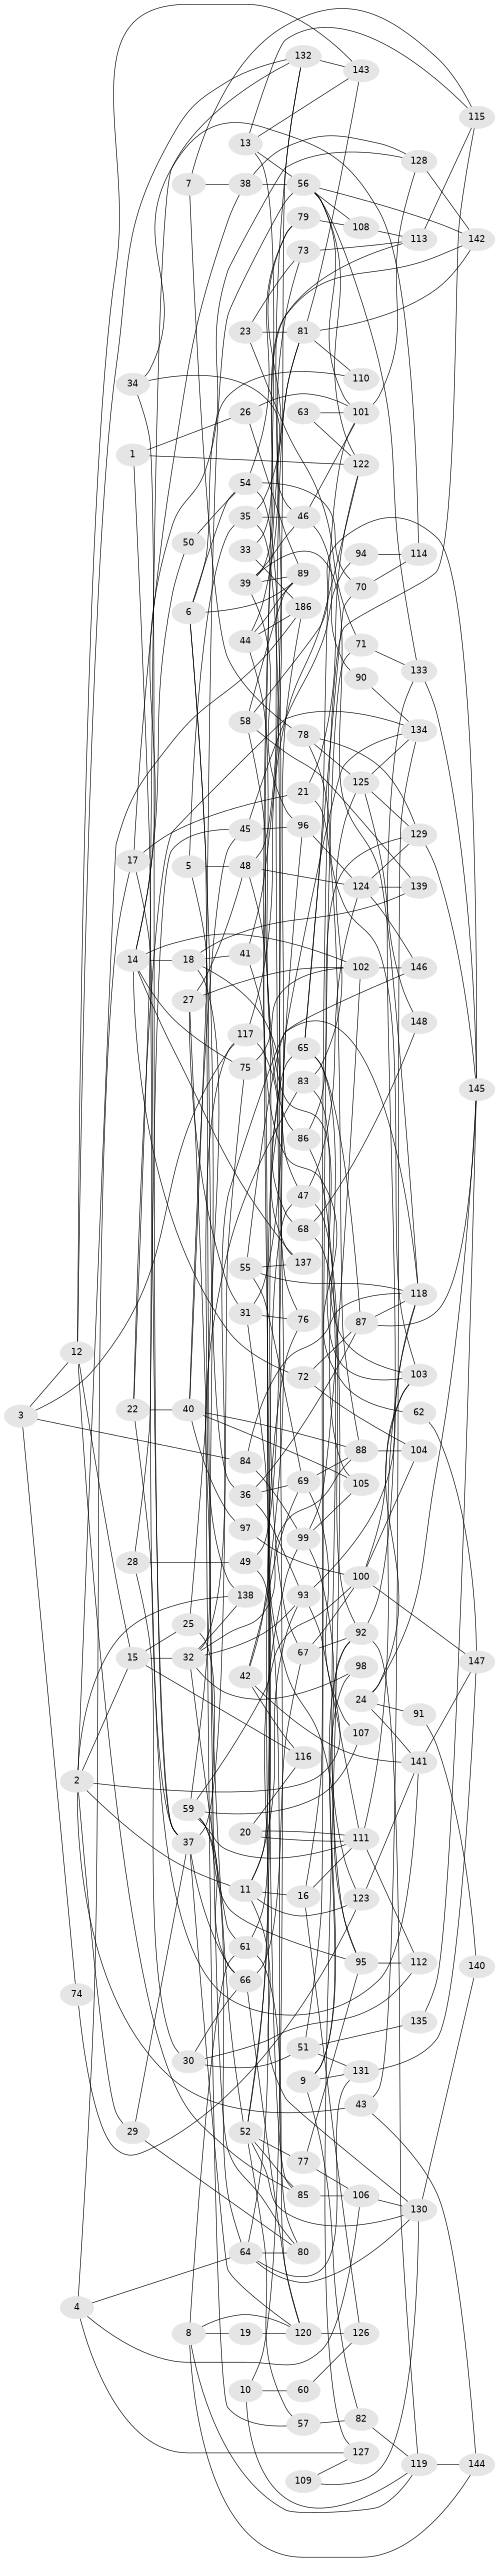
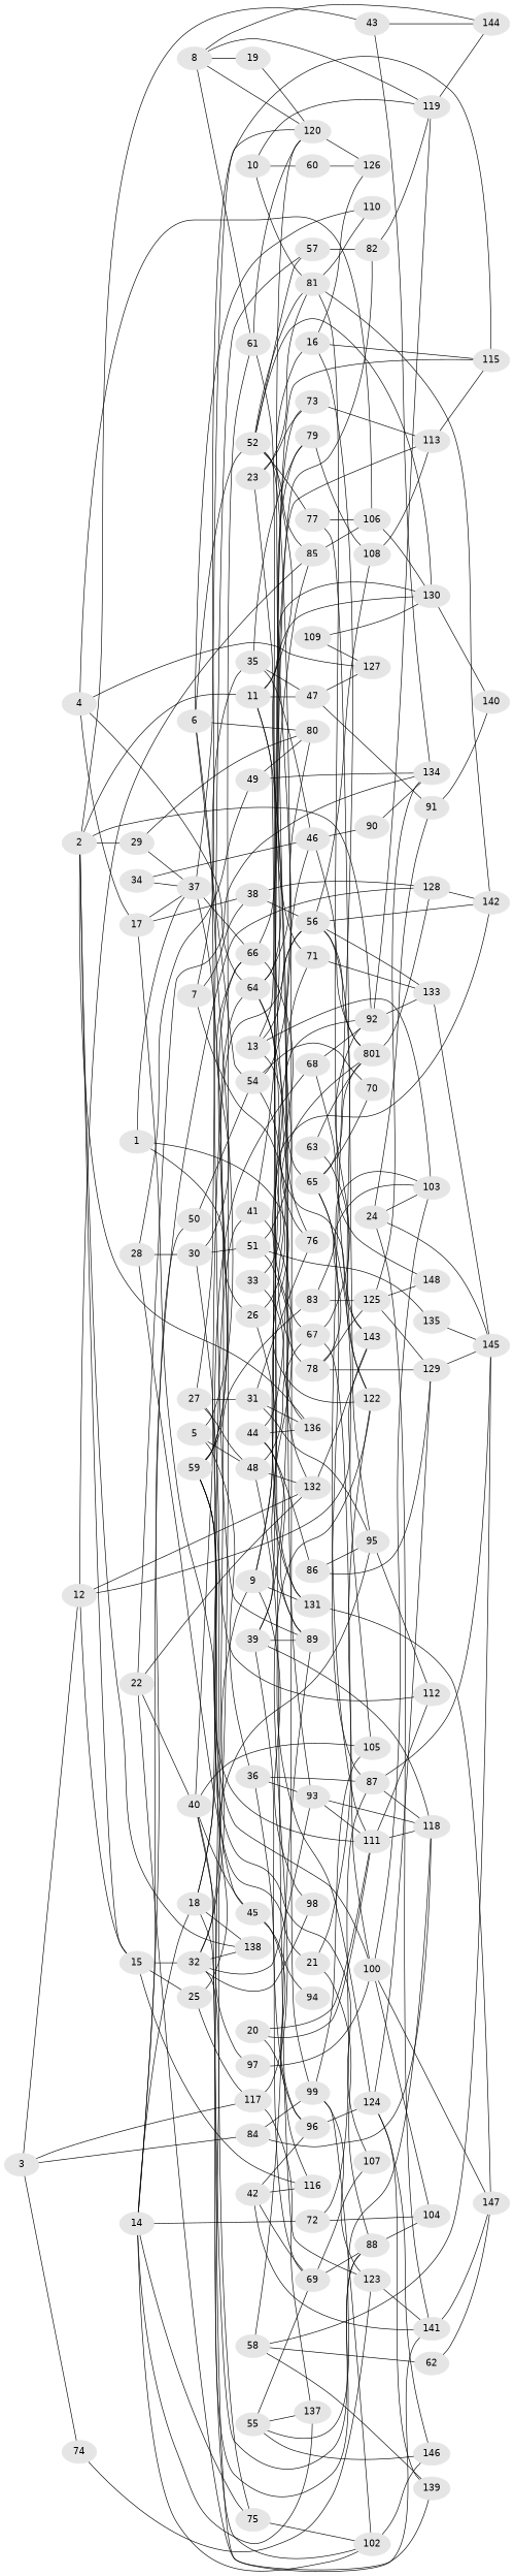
  graph {
    fontname="DejaVu Sans"
    rankdir=LR
    node [color=gray90 fontname="DejaVu Sans" style=filled]
    edge [fontname="DejaVu Sans"]
    1
    26
    37
    122
    89
-   101
+   101 [label=801]
    120
    75
    66
    2
    11
    15
    29
    43
    92
-   136 [label=186]
+   136
    138
    16
    47
    93
    123
    130
    25
    32
    116
    80
    144
    134
    119
    133
    3
    12
    74
    84
    117
    85
    132
    143
    118
    99
    137
    4
    17
    64
    106
    127
    38
    21
    131
    76
    5
    35
    36
    48
    46
    79
    69
    87
    67
    124
    6
    52
    54
    110
    81
    57
    77
    70
    7
    78
    115
    56
    128
    103
    125
    129
    8
    19
    61
    65
    126
    9
    82
    98
    147
    10
    60
    142
    111
    91
    141
    140
    13
    108
    14
    18
    50
    72
    102
    41
    68
    139
    104
    146
    95
    88
    112
    148
    20
    22
    40
    45
    97
    105
    23
    71
    73
    113
    24
    145
    27
    31
    28
    30
    49
    51
    96
    94
    135
    33
    34
-   114
    90
    107
    39
    100
    42
    44
    86
    109
    55
    58
    62
    59
    83
    63
    1 -- 26
    1 -- 37
    1 -- 122
    26 -- 89
    26 -- 101
    37 -- 120
    37 -- 75
    37 -- 66
    101 -- 128
    120 -- 126
    75 -- 102
    66 -- 120
    66 -- 67
    2 -- 11
    2 -- 15
    2 -- 29
    2 -- 43
    2 -- 92
    2 -- 136
    2 -- 138
    11 -- 16
    11 -- 47
    11 -- 93
    11 -- 123
    11 -- 130
    15 -- 25
    15 -- 32
    15 -- 116
    29 -- 37
    29 -- 80
    43 -- 144
    43 -- 134
    92 -- 119
    92 -- 133
    16 -- 115
    16 -- 126
    16 -- 111
    47 -- 127
-   47 -- 124
+   47 -- 91
    93 -- 118
    93 -- 111
    123 -- 141
    130 -- 140
    25 -- 117
    25 -- 95
    32 -- 138
    32 -- 93
-   32 -- 118
+   32 -- 9
    32 -- 61
    32 -- 98
    32 -- 88
    119 -- 144
    133 -- 145
    3 -- 12
    3 -- 74
    3 -- 84
    3 -- 117
    12 -- 15
    12 -- 85
    12 -- 132
    12 -- 143
    74 -- 123
    84 -- 118
    84 -- 99
    117 -- 122
    117 -- 137
    85 -- 106
    132 -- 143
    99 -- 123
    99 -- 102
    99 -- 105
    4 -- 17
    4 -- 64
    4 -- 106
    4 -- 127
    17 -- 37
    17 -- 38
    17 -- 21
    64 -- 130
    64 -- 80
    64 -- 131
    64 -- 76
    106 -- 130
    38 -- 56
    38 -- 128
    21 -- 122
    21 -- 88
    131 -- 147
    5 -- 35
    5 -- 36
    5 -- 48
    35 -- 47
    35 -- 46
    35 -- 79
    36 -- 93
    36 -- 69
    36 -- 87
    48 -- 132
    48 -- 67
    48 -- 124
    46 -- 101
    46 -- 90
    79 -- 108
    69 -- 88
    69 -- 107
    87 -- 118
    87 -- 145
    67 -- 92
    67 -- 100
    124 -- 129
    124 -- 139
    124 -- 146
    6 -- 89
    6 -- 80
    6 -- 52
    6 -- 54
    6 -- 110
    52 -- 130
    52 -- 85
    52 -- 99
    52 -- 81
    52 -- 57
    52 -- 77
    54 -- 76
    54 -- 79
    54 -- 70
    81 -- 143
    81 -- 110
    81 -- 142
    57 -- 82
    77 -- 106
    77 -- 95
-   70 -- 114
    7 -- 38
    7 -- 78
    7 -- 115
    78 -- 103
    78 -- 125
    78 -- 129
    56 -- 122
    56 -- 101
    56 -- 133
    56 -- 142
    56 -- 108
    128 -- 142
    125 -- 134
    125 -- 129
    125 -- 148
    129 -- 145
    8 -- 120
    8 -- 144
    8 -- 119
    8 -- 19
    8 -- 61
    19 -- 120
    61 -- 120
    61 -- 65
    65 -- 101
    65 -- 87
    65 -- 70
    65 -- 105
    9 -- 92
    9 -- 131
    9 -- 82
    9 -- 98
    82 -- 119
    10 -- 119
    10 -- 81
    10 -- 60
    60 -- 126
    111 -- 118
    111 -- 112
    91 -- 140
    141 -- 147
    13 -- 143
    13 -- 115
    13 -- 56
    13 -- 103
    108 -- 113
    14 -- 75
    14 -- 137
    14 -- 128
    14 -- 18
    14 -- 50
    14 -- 72
    14 -- 102
    18 -- 138
    18 -- 41
    18 -- 68
    18 -- 139
    50 -- 54
    72 -- 87
    72 -- 104
    102 -- 146
    41 -- 85
    41 -- 132
    68 -- 92
    68 -- 148
    95 -- 112
    88 -- 104
    20 -- 116
    20 -- 111
    20 -- 111
    22 -- 134
    22 -- 132
    22 -- 141
    22 -- 40
    40 -- 56
    40 -- 88
    40 -- 45
    40 -- 97
    40 -- 105
    45 -- 96
    45 -- 94
    97 -- 100
    23 -- 81
    23 -- 71
    23 -- 73
    71 -- 133
    73 -- 113
    113 -- 115
    24 -- 103
    24 -- 91
    24 -- 141
    24 -- 145
    27 -- 48
    27 -- 57
    27 -- 102
    27 -- 31
    31 -- 136
    31 -- 76
    31 -- 95
    28 -- 45
    28 -- 30
    28 -- 49
    30 -- 66
    30 -- 112
    30 -- 51
    49 -- 80
    49 -- 134
    51 -- 131
    51 -- 71
    51 -- 135
    96 -- 124
-   94 -- 114
    135 -- 145
    33 -- 136
    33 -- 142
    34 -- 37
    34 -- 46
-   34 -- 114
    90 -- 134
    39 -- 89
    39 -- 118
    39 -- 46
    39 -- 113
    39 -- 96
    100 -- 103
    100 -- 147
    100 -- 104
    42 -- 116
    42 -- 69
    42 -- 141
    42 -- 96
    44 -- 89
    44 -- 136
    44 -- 73
    44 -- 86
    86 -- 129
    86 -- 95
    109 -- 130
    109 -- 127
    55 -- 118
    55 -- 137
    55 -- 69
    55 -- 146
    58 -- 89
    58 -- 139
    58 -- 145
    58 -- 62
    62 -- 147
    59 -- 66
    59 -- 64
    59 -- 111
    59 -- 107
    59 -- 100
    59 -- 83
    83 -- 103
    83 -- 125
    63 -- 122
    63 -- 101
  }
